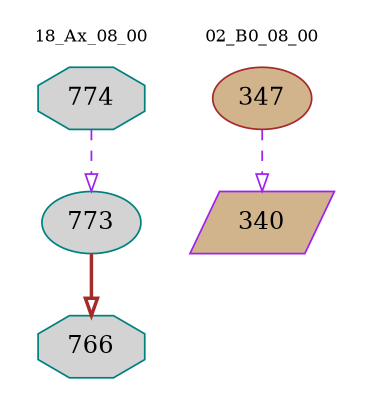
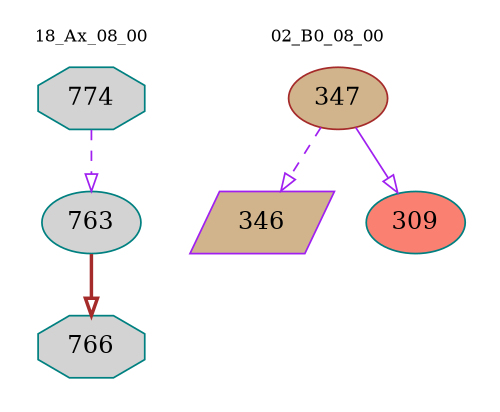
  digraph {
    node [color=teal fillcolor=lightgrey shape=ellipse style=filled]
    edge [arrowhead=onormal color=purple style=dashed]
    n1 [label=774 shape=octagon]
-   n2 [label=773]
+   n2 [label=763]
    n3 [label=766 shape=octagon]
-   n4 [color=purple fillcolor=tan label=340 shape=parallelogram]
+   n4 [color=purple fillcolor=tan label=346 shape=parallelogram]
    n5 [color=brown fillcolor=tan label=347]
+   n6 [fillcolor=salmon label=309]
    subgraph cluster_1 {
      color=white
      fontsize=10
      label="18_Ax_08_00"
      n1
      n2
      n3
    }
    subgraph cluster_2 {
      color=white
      fontsize=10
      label="02_B0_08_00"
      n4
      n5
+     n6
    }
    n1 -> n2
    n2 -> n3 [color=brown style=bold]
    n5 -> n4
+   n5 -> n6 [style=solid]
  }
